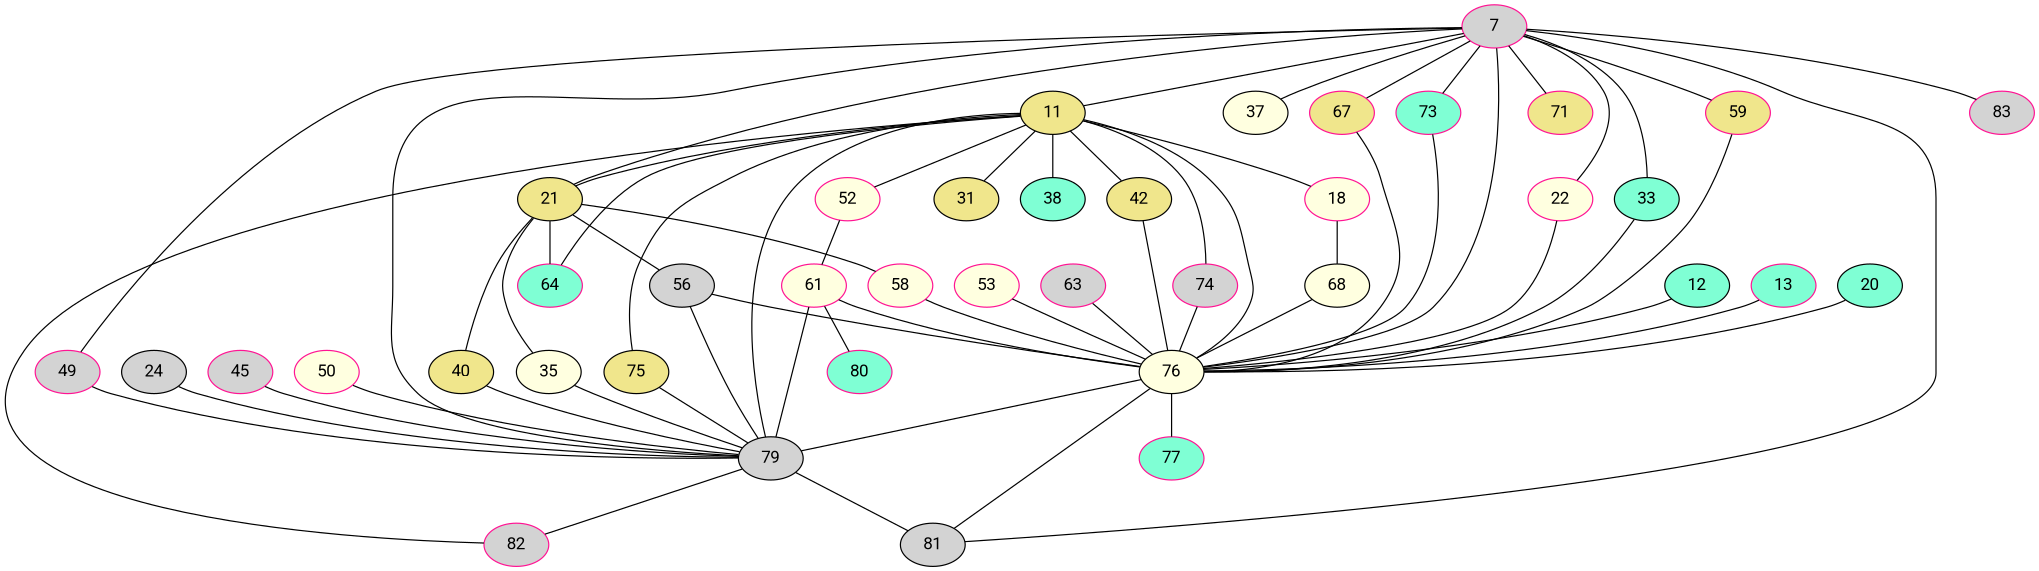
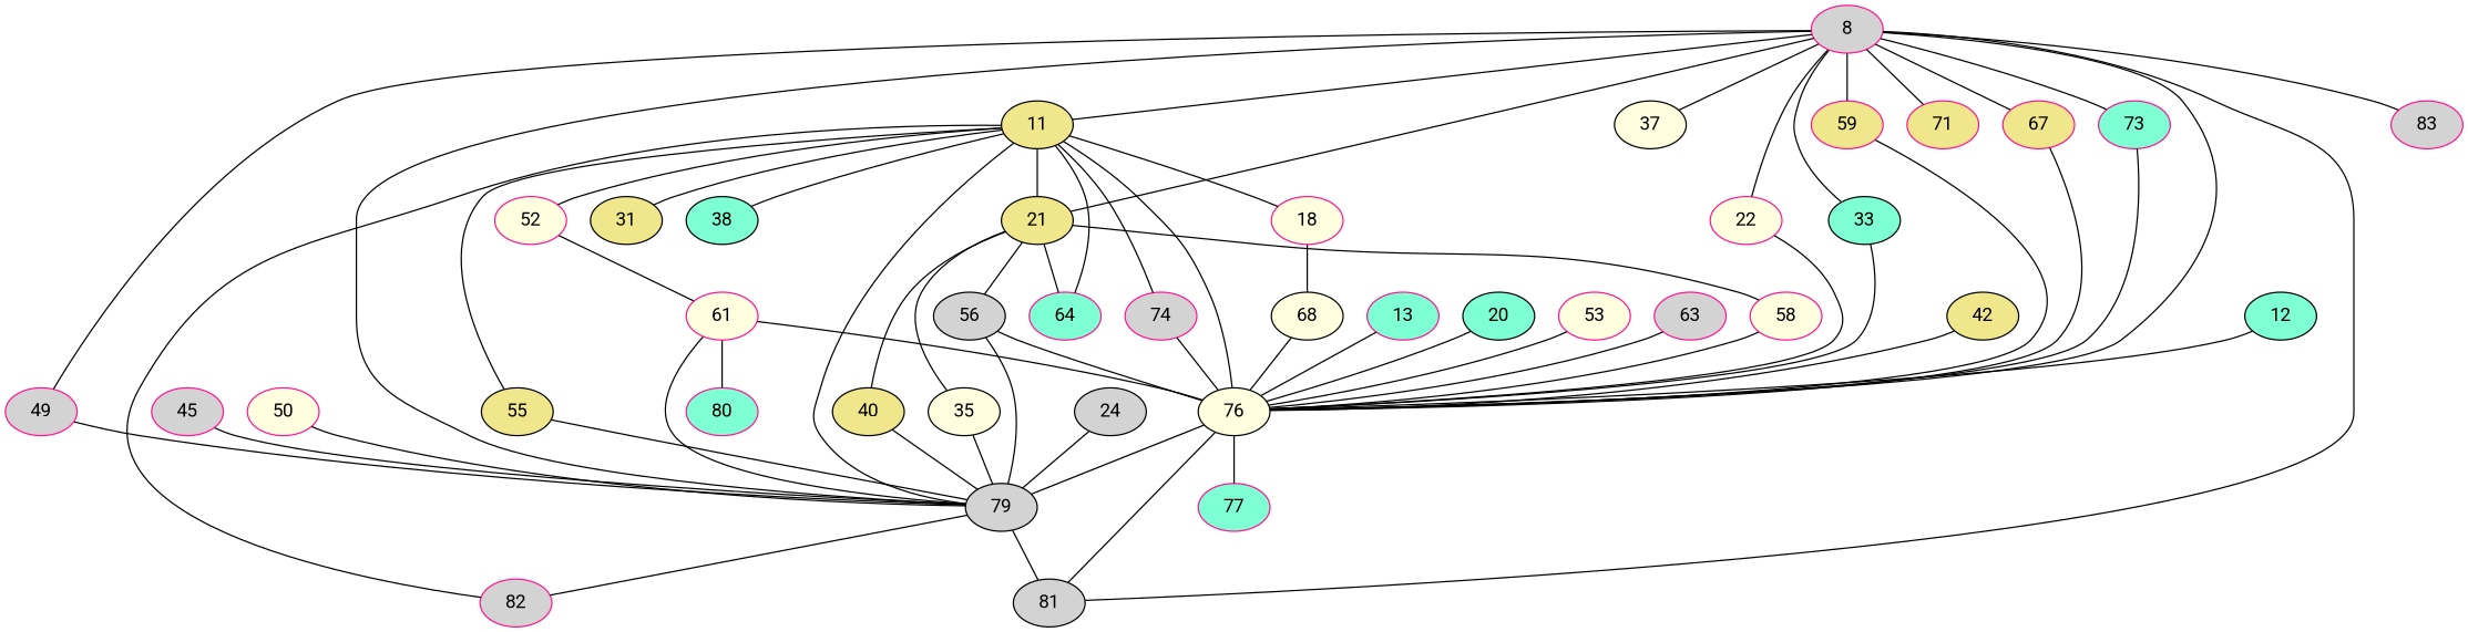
  graph {
    fontname=Roboto
    node [color=deeppink fillcolor=lightgrey fontname=Roboto style=filled]
    edge [fontname=Roboto]
-   8 [super="+5" label=7]
+   8 [super="+5"]
    11 [color=black fillcolor=khaki super="+2"]
    21 [color=black fillcolor=khaki super="+19"]
    22 [fillcolor=lightyellow]
    33 [color=black fillcolor=aquamarine]
    37 [color=black fillcolor=lightyellow]
    49
    59 [fillcolor=khaki super="+51"]
    67 [fillcolor=khaki]
    71 [fillcolor=khaki]
    73 [fillcolor=aquamarine]
    76 [color=black fillcolor=lightyellow super="+57+72+9"]
    79 [color=black super="+78+60"]
    81 [color=black super="+27+46"]
    83
    18 [fillcolor=lightyellow]
    31 [color=black fillcolor=khaki]
    38 [color=black fillcolor=aquamarine]
    42 [color=black fillcolor=khaki]
    52 [fillcolor=lightyellow]
    64 [fillcolor=aquamarine super="+54"]
    74 [super="+48+62+43"]
-   75 [color=black fillcolor=khaki]
+   75 [color=black fillcolor=khaki label=55]
    82
    n25 [color=black fillcolor=khaki label=40]
    35 [color=black fillcolor=lightyellow]
    56 [color=black super="+26"]
    58 [fillcolor=lightyellow]
    77 [fillcolor=aquamarine]
    80 [fillcolor=aquamarine]
    68 [color=black fillcolor=lightyellow]
    61 [fillcolor=lightyellow super="+34"]
    12 [color=black fillcolor=aquamarine]
    13 [fillcolor=aquamarine]
    20 [color=black fillcolor=aquamarine]
    24 [color=black]
    45
    50 [fillcolor=lightyellow]
    53 [fillcolor=lightyellow super="+44"]
    63
    8 -- 11 [weight=4]
    8 -- 21 [weight=2]
    8 -- 22
    8 -- 33
    8 -- 37 [weight=2]
    8 -- 49
    8 -- 59 [weight=3]
    8 -- 67
    8 -- 71 [weight=2]
    8 -- 73
    8 -- 76 [weight=8]
    8 -- 79 [weight=6]
    8 -- 81 [weight=3]
    8 -- 83 [weight=2]
    11 -- 21 [weight=2]
    11 -- 76 [weight=7]
    11 -- 79 [weight=9]
    11 -- 18 [weight=2]
    11 -- 31
    11 -- 38 [weight=2]
-   11 -- 42
    11 -- 52
    11 -- 64
    11 -- 74 [weight=2]
    11 -- 75
    11 -- 82
    21 -- 64 [weight=2]
    21 -- n25
    21 -- 35
    21 -- 56
    21 -- 58
    22 -- 76
    33 -- 76
    49 -- 79
    59 -- 76
    67 -- 76
    73 -- 76
    76 -- 79 [weight=18]
    76 -- 81
    76 -- 77 [weight=2]
    79 -- 81 [weight=4]
    79 -- 82
    18 -- 68
    42 -- 76
    52 -- 61
    74 -- 76 [weight=3]
    75 -- 79
    n25 -- 79
    35 -- 79
    56 -- 76
    56 -- 79
    58 -- 76
    68 -- 76
    61 -- 76 [weight=3]
    61 -- 79 [weight=2]
    61 -- 80
    12 -- 76 [weight=2]
    13 -- 76
    20 -- 76 [weight=2]
    24 -- 79
    45 -- 79
    50 -- 79
    53 -- 76 [weight=3]
    63 -- 76
  }
